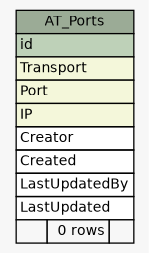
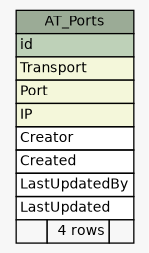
  digraph {
    bgcolor="#f7f7f7"
    fontname=Helvetica
    fontsize=11
    nodesep=0.18
    rankdir=RL
    ranksep=0.46
-   n1 [fontname=Helvetica fontsize=11 label=<     <TABLE BORDER="0" CELLBORDER="1" CELLSPACING="0" BGCOLOR="#ffffff">       <TR><TD COLSPAN="3" BGCOLOR="#9bab96" ALIGN="CENTER">AT_Ports</TD></TR>       <TR><TD PORT="id" COLSPAN="3" BGCOLOR="#bed1b8" ALIGN="LEFT">id</TD></TR>       <TR><TD PORT="Transport" COLSPAN="3" BGCOLOR="#f4f7da" ALIGN="LEFT">Transport</TD></TR>       <TR><TD PORT="Port" COLSPAN="3" BGCOLOR="#f4f7da" ALIGN="LEFT">Port</TD></TR>       <TR><TD PORT="IP" COLSPAN="3" BGCOLOR="#f4f7da" ALIGN="LEFT">IP</TD></TR>       <TR><TD PORT="Creator" COLSPAN="3" ALIGN="LEFT">Creator</TD></TR>       <TR><TD PORT="Created" COLSPAN="3" ALIGN="LEFT">Created</TD></TR>       <TR><TD PORT="LastUpdatedBy" COLSPAN="3" ALIGN="LEFT">LastUpdatedBy</TD></TR>       <TR><TD PORT="LastUpdated" COLSPAN="3" ALIGN="LEFT">LastUpdated</TD></TR>       <TR><TD ALIGN="LEFT" BGCOLOR="#f7f7f7">  </TD><TD ALIGN="RIGHT" BGCOLOR="#f7f7f7">0 rows</TD><TD ALIGN="RIGHT" BGCOLOR="#f7f7f7">  </TD></TR>     </TABLE>> shape=plaintext]
+   n1 [fontname=Helvetica fontsize=11 label=<     <TABLE BORDER="0" CELLBORDER="1" CELLSPACING="0" BGCOLOR="#ffffff">       <TR><TD COLSPAN="3" BGCOLOR="#9bab96" ALIGN="CENTER">AT_Ports</TD></TR>       <TR><TD PORT="id" COLSPAN="3" BGCOLOR="#bed1b8" ALIGN="LEFT">id</TD></TR>       <TR><TD PORT="Transport" COLSPAN="3" BGCOLOR="#f4f7da" ALIGN="LEFT">Transport</TD></TR>       <TR><TD PORT="Port" COLSPAN="3" BGCOLOR="#f4f7da" ALIGN="LEFT">Port</TD></TR>       <TR><TD PORT="IP" COLSPAN="3" BGCOLOR="#f4f7da" ALIGN="LEFT">IP</TD></TR>       <TR><TD PORT="Creator" COLSPAN="3" ALIGN="LEFT">Creator</TD></TR>       <TR><TD PORT="Created" COLSPAN="3" ALIGN="LEFT">Created</TD></TR>       <TR><TD PORT="LastUpdatedBy" COLSPAN="3" ALIGN="LEFT">LastUpdatedBy</TD></TR>       <TR><TD PORT="LastUpdated" COLSPAN="3" ALIGN="LEFT">LastUpdated</TD></TR>       <TR><TD ALIGN="LEFT" BGCOLOR="#f7f7f7">  </TD><TD ALIGN="RIGHT" BGCOLOR="#f7f7f7">4 rows</TD><TD ALIGN="RIGHT" BGCOLOR="#f7f7f7">  </TD></TR>     </TABLE>> shape=plaintext]
  }
